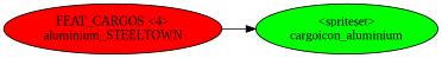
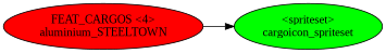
  digraph {
    rankdir=LR
    fontname="Liberation Serif"
    node [style=filled fontname="Liberation Serif"]
-   n1 [fillcolor=green label="<spriteset>\ncargoicon_aluminium"]
+   n1 [fillcolor=green label="<spriteset>\ncargoicon_spriteset"]
    n2 [fillcolor=red label="FEAT_CARGOS <4>\naluminium_STEELTOWN"]
    n2 -> n1 [fontname="Liberation Serif"]
  }
